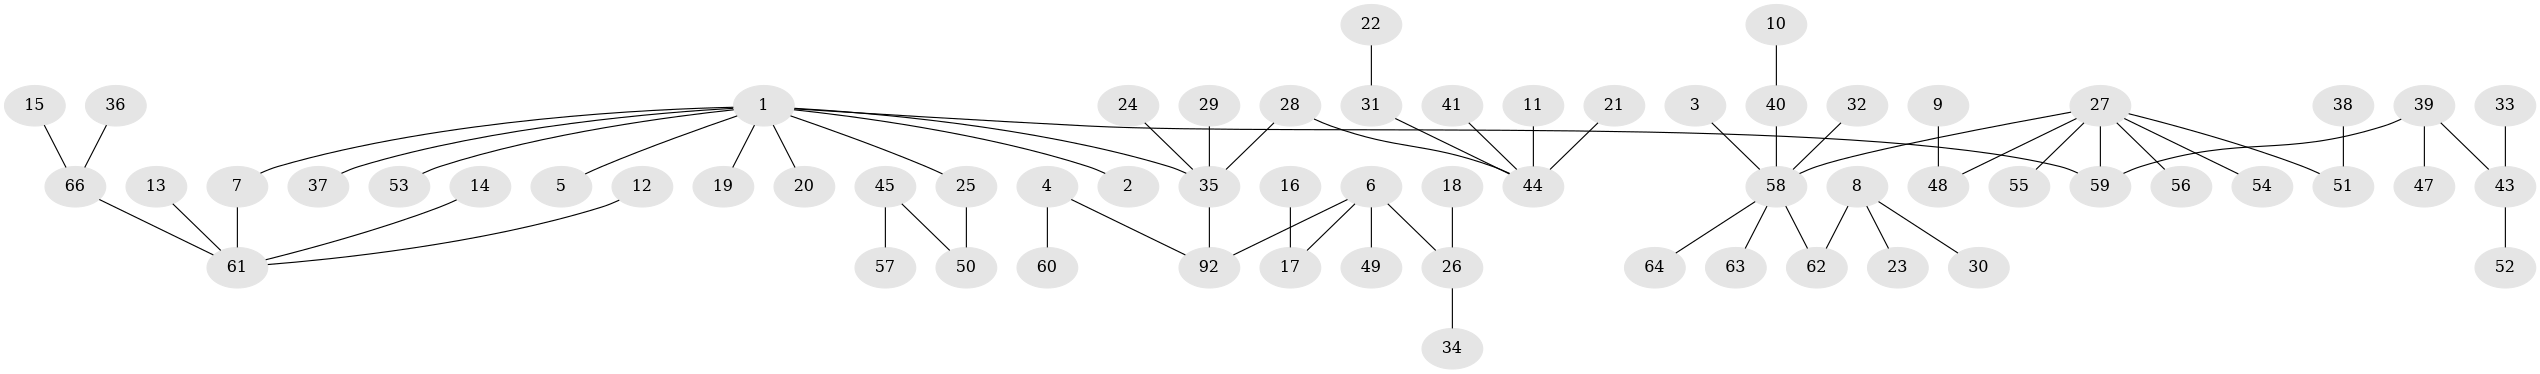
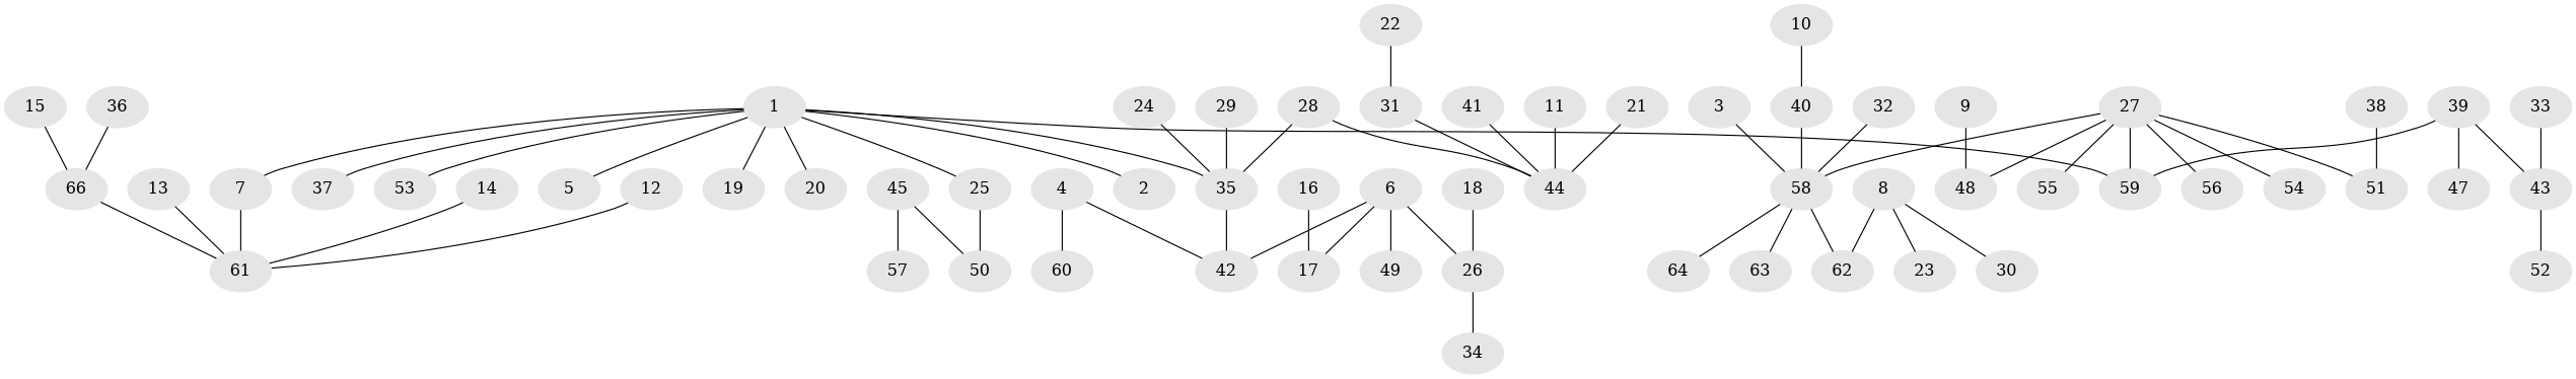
  graph {
    node [color=gray90 style=filled]
    edge [weight=1.0]
    1
    2
    5
    7
    19
    20
    25
    35
    37
    53
    59
    61
    50
-   42 [label=92]
+   42
    3
    58
    62
    63
    64
    4
    60
    6
    17
    26
    49
    34
    8
    23
    30
    9
    48
    10
    40
    11
    44
    12
    13
    14
    n39 [label=66]
    15
    16
    18
    21
    22
    31
    24
    27
    51
    54
    55
    56
    28
    29
    32
    33
    43
    52
    36
    38
    39
    47
    41
    45
    57
    1 -- 2
    1 -- 5
    1 -- 7
    1 -- 19
    1 -- 20
    1 -- 25
    1 -- 35
    1 -- 37
    1 -- 53
    1 -- 59
    7 -- 61
    25 -- 50
    35 -- 42
    3 -- 58
    58 -- 62
    58 -- 63
    58 -- 64
    4 -- 42
    4 -- 60
    6 -- 42
    6 -- 17
    6 -- 26
    6 -- 49
    26 -- 34
    8 -- 62
    8 -- 23
    8 -- 30
    9 -- 48
    10 -- 40
    40 -- 58
    11 -- 44
    12 -- 61
    13 -- 61
    14 -- 61
    n39 -- 61
    15 -- n39
    16 -- 17
    18 -- 26
    21 -- 44
    22 -- 31
    31 -- 44
    24 -- 35
    27 -- 59
    27 -- 58
    27 -- 48
    27 -- 51
    27 -- 54
    27 -- 55
    27 -- 56
    28 -- 35
    28 -- 44
    29 -- 35
    32 -- 58
    33 -- 43
    43 -- 52
    36 -- n39
    38 -- 51
    39 -- 59
    39 -- 43
    39 -- 47
    41 -- 44
    45 -- 50
    45 -- 57
  }
